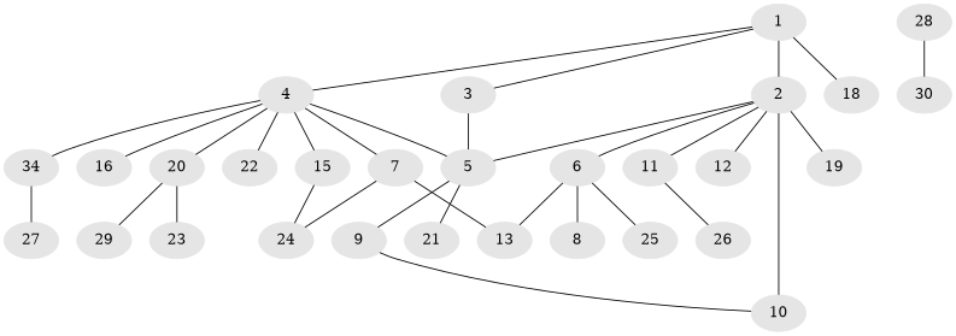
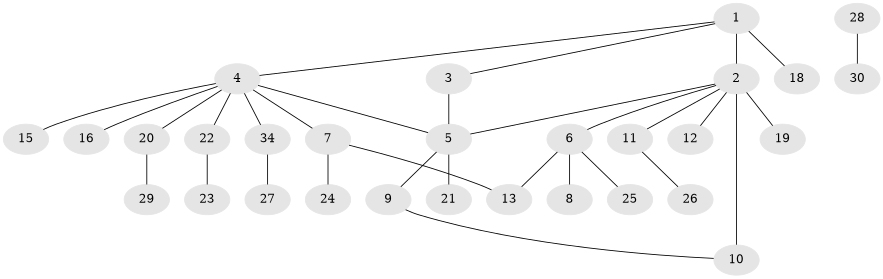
  graph {
    node [color=gray90 style=filled]
    edge [weight=1.0]
    1
    2
    3
    18
    4
    5
    6
    10
    11
    12
    19
    7
    n13 [label=34]
    15
    16
    20
    22
    9
    21
    8
    13
    25
    26
    24
    27
    23
    29
    28
    30
    1 -- 2
    1 -- 3
    1 -- 18 [weight=2.0]
    1 -- 4
    2 -- 5
    2 -- 6
    2 -- 10 [weight=8.0]
    2 -- 11
    2 -- 12
    2 -- 19
    3 -- 5 [weight=6.0]
    4 -- 5
    4 -- 7
    4 -- n13
    4 -- 15
    4 -- 16
    4 -- 20
    4 -- 22
    5 -- 9
    5 -- 21
    6 -- 8 [weight=6.0]
    6 -- 13
    6 -- 25
    11 -- 26
    7 -- 13
    7 -- 24
    n13 -- 27
-   15 -- 24
-   20 -- 23
+   22 -- 23
    20 -- 29
    9 -- 10
    28 -- 30
  }
